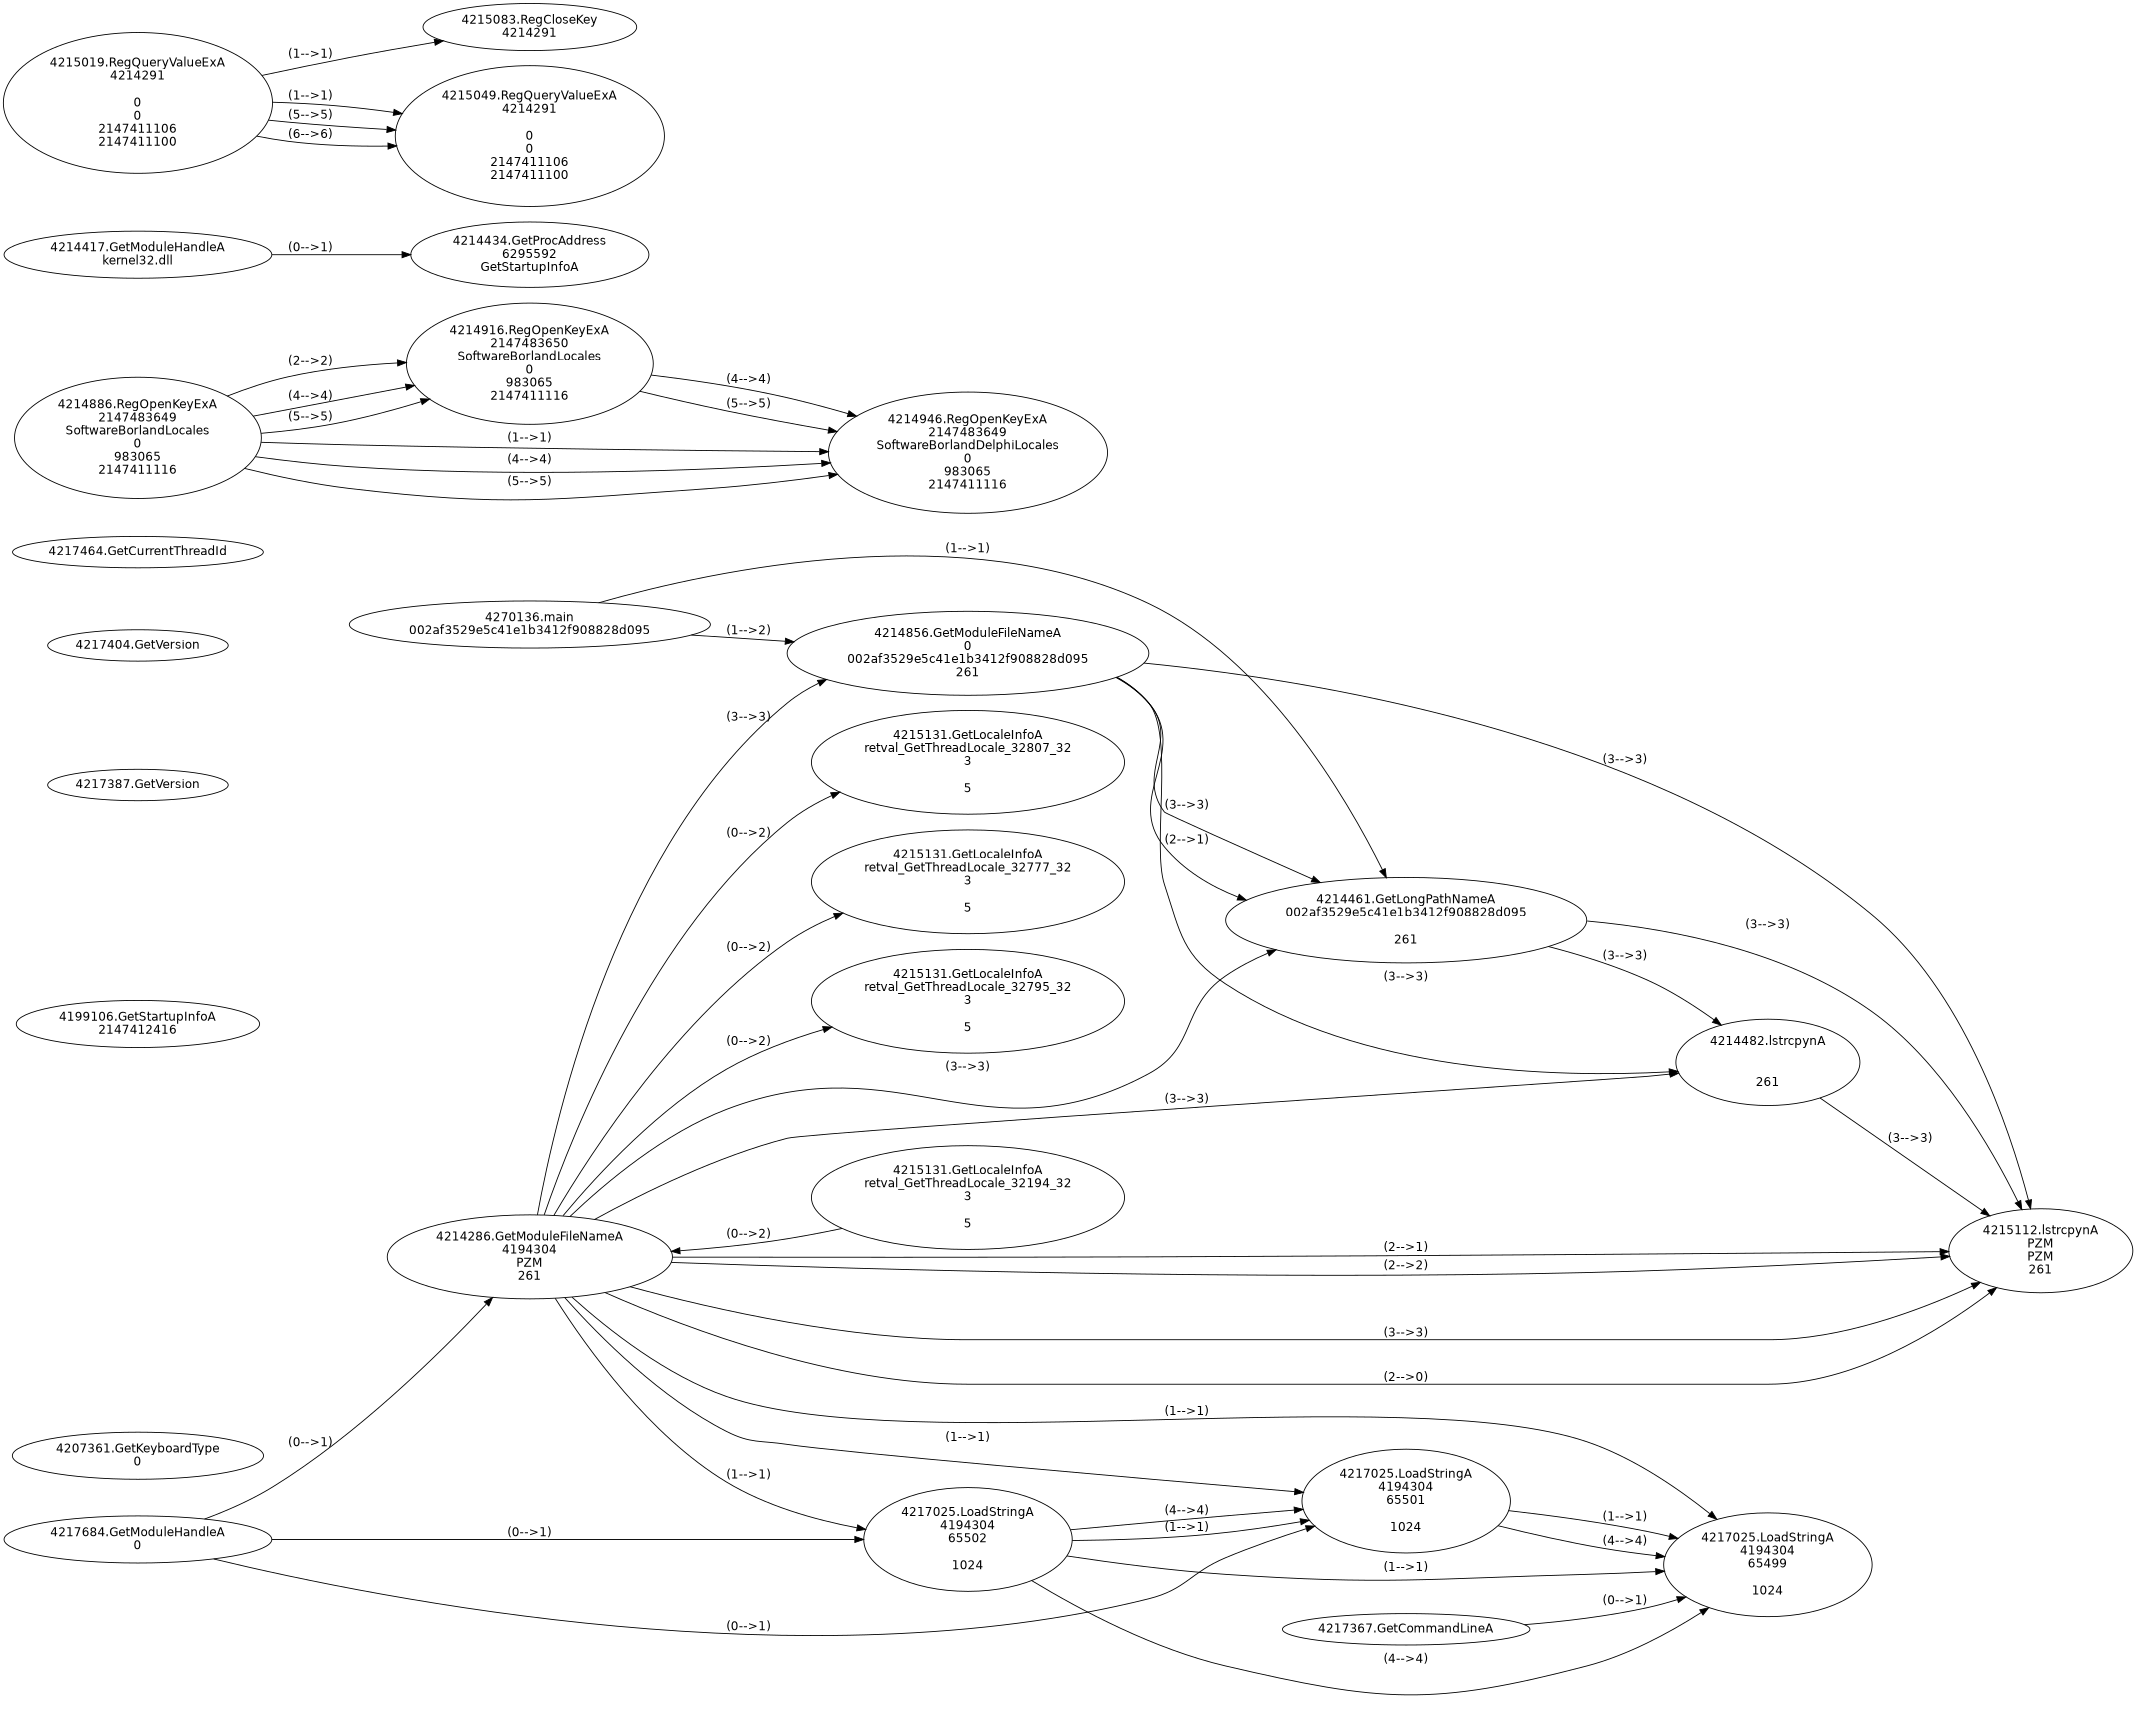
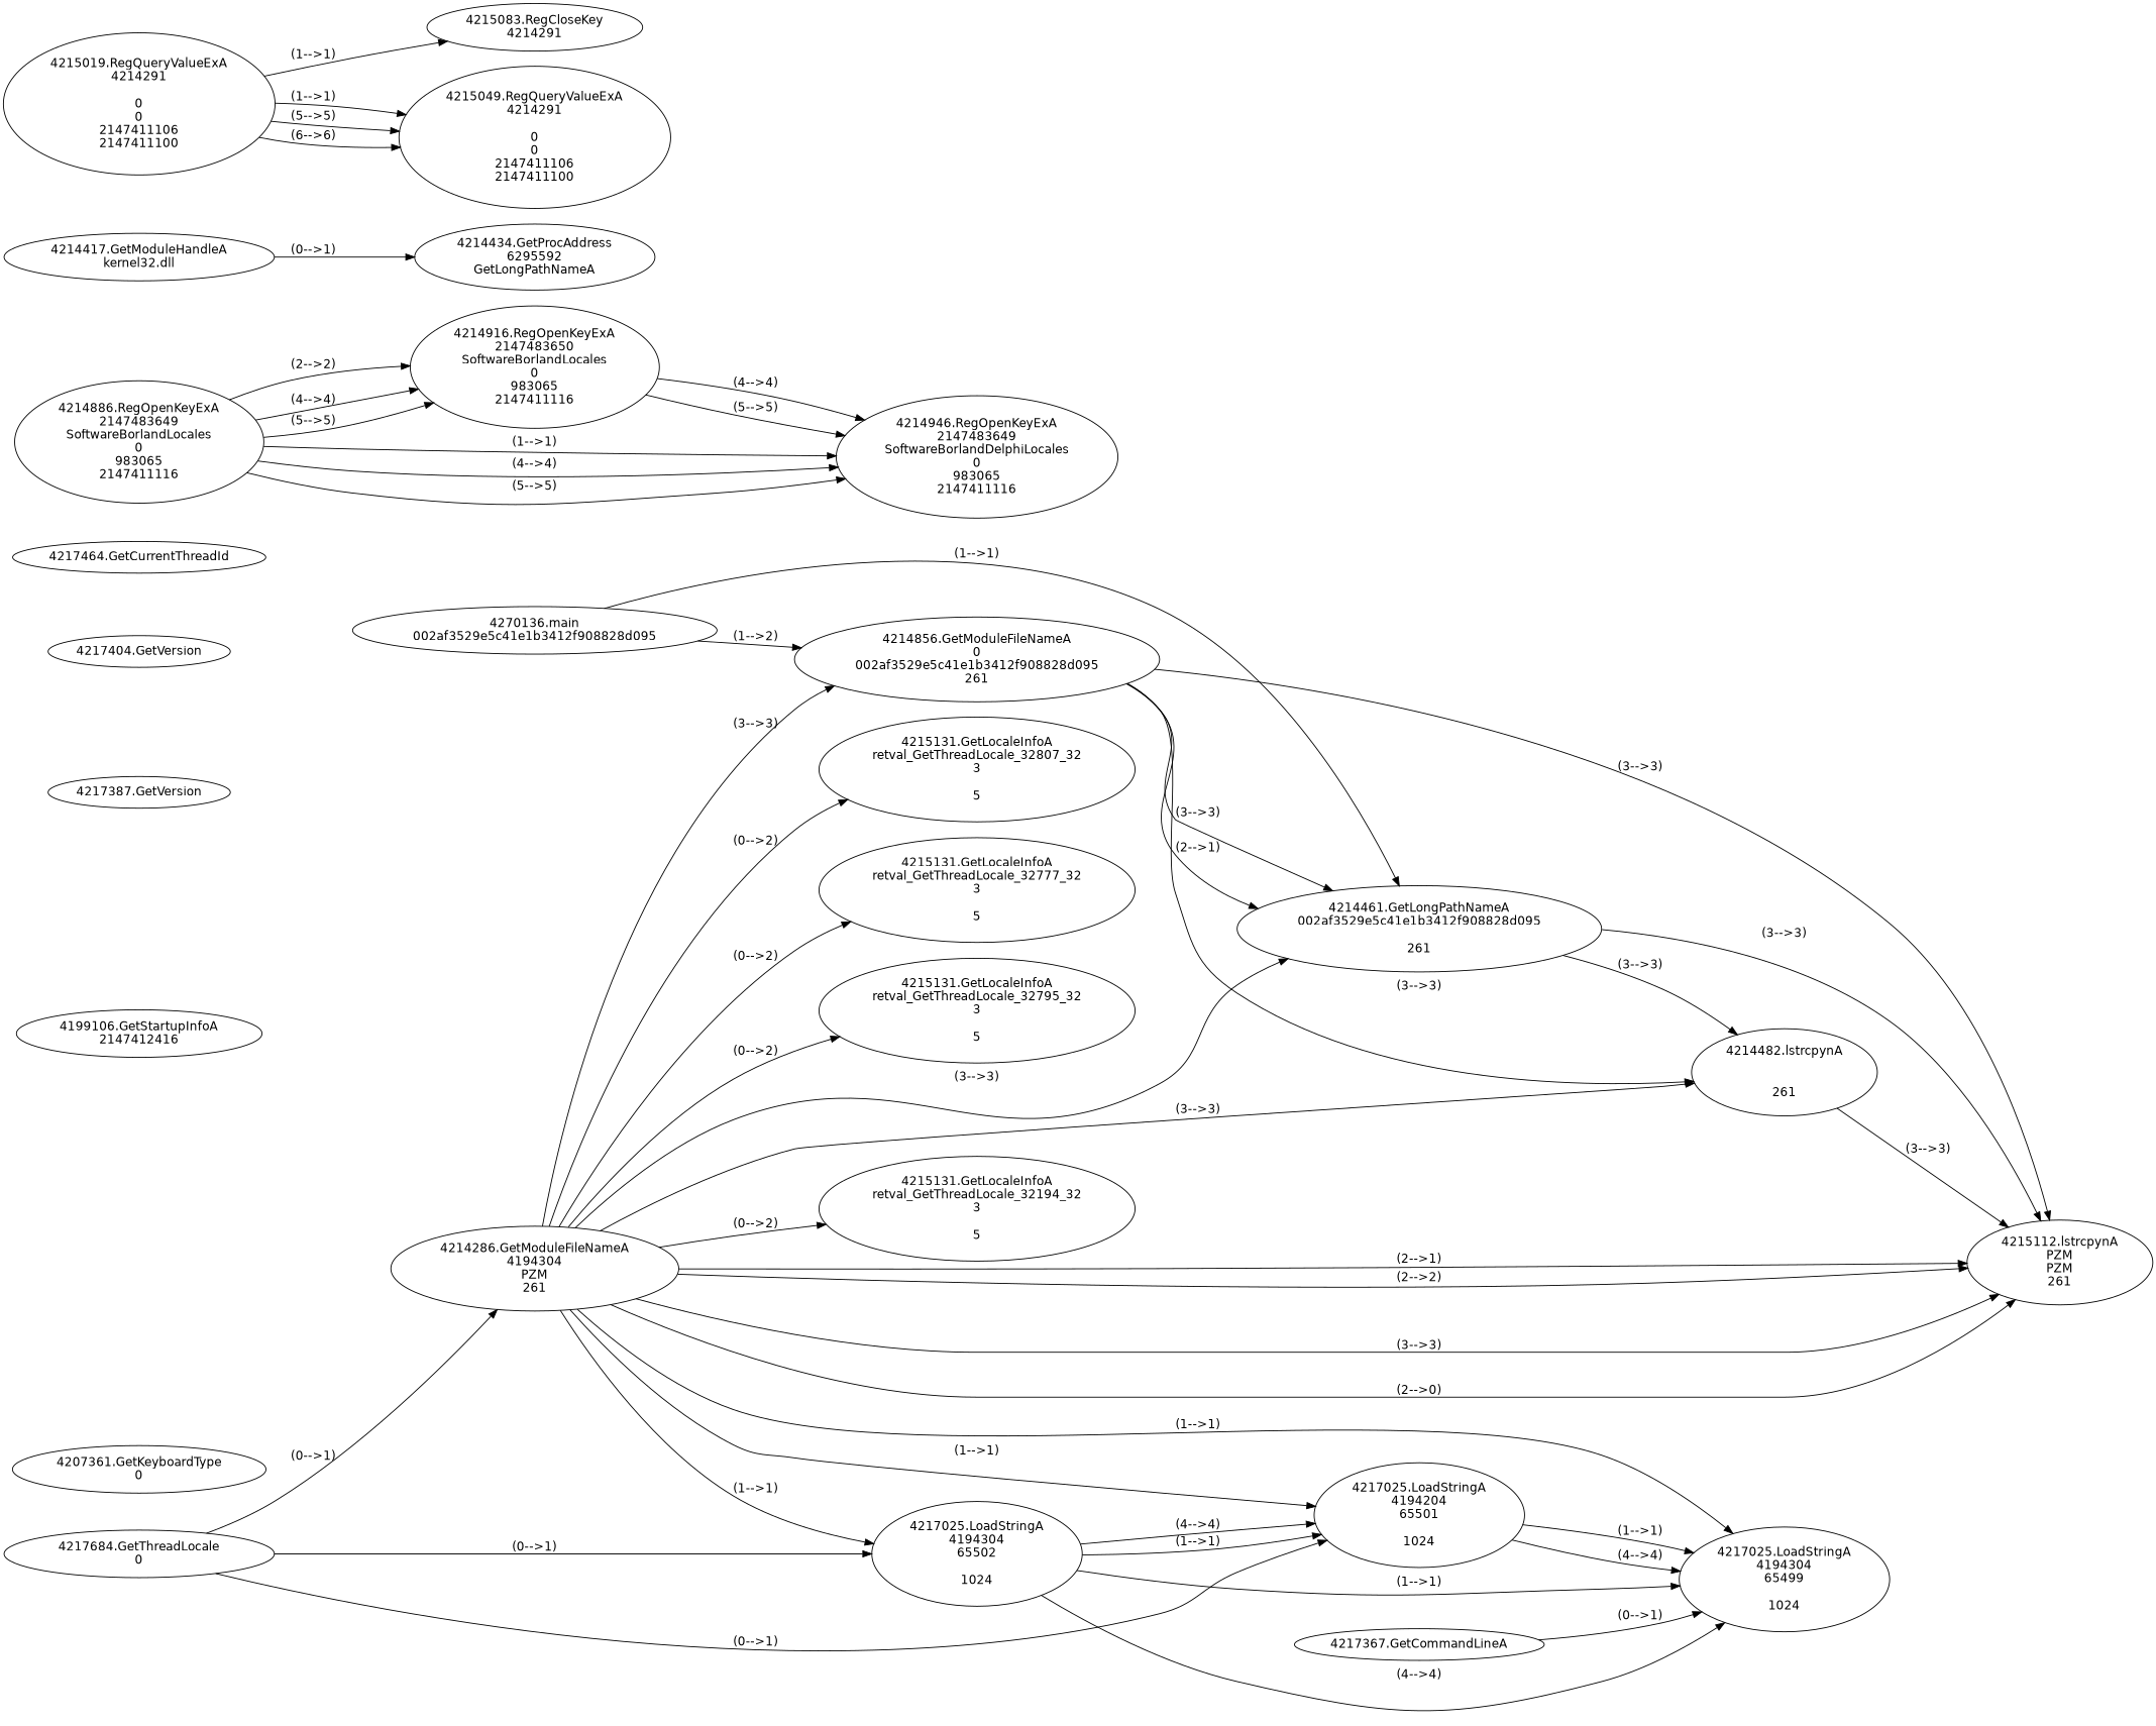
  digraph {
    fontname="DejaVu Sans"
    rankdir=LR
    node [fontname="DejaVu Sans"]
    edge [fontname="DejaVu Sans"]
    n1 [label="4270136.main\n002af3529e5c41e1b3412f908828d095"]
    n2 [label="4214856.GetModuleFileNameA\n0\n002af3529e5c41e1b3412f908828d095\n261"]
    n3 [label="4214461.GetLongPathNameA\n002af3529e5c41e1b3412f908828d095\n\n261"]
    n4 [label="4214482.lstrcpynA\n\n\n261"]
    n5 [label="4215112.lstrcpynA\nPZM\nPZM\n261"]
-   n6 [label="4217684.GetModuleHandleA\n0"]
+   n6 [label="4217684.GetThreadLocale\n0"]
    n7 [label="4214286.GetModuleFileNameA\n4194304\nPZM\n261"]
    n8 [label="4217025.LoadStringA\n4194304\n65502\n\n1024"]
-   n9 [label="4217025.LoadStringA\n4194304\n65501\n\n1024"]
+   n9 [label="4217025.LoadStringA\n4194204\n65501\n\n1024"]
    n10 [label="4217025.LoadStringA\n4194304\n65499\n\n1024"]
    n11 [label="4215131.GetLocaleInfoA\nretval_GetThreadLocale_32194_32\n3\n\n5"]
    n12 [label="4215131.GetLocaleInfoA\nretval_GetThreadLocale_32807_32\n3\n\n5"]
    n13 [label="4215131.GetLocaleInfoA\nretval_GetThreadLocale_32777_32\n3\n\n5"]
    n14 [label="4215131.GetLocaleInfoA\nretval_GetThreadLocale_32795_32\n3\n\n5"]
    n15 [label="4207361.GetKeyboardType\n0"]
    n16 [label="4217367.GetCommandLineA\n"]
    n17 [label="4199106.GetStartupInfoA\n2147412416"]
    n18 [label="4217387.GetVersion\n"]
    n19 [label="4217404.GetVersion\n"]
    n20 [label="4217464.GetCurrentThreadId\n"]
    n21 [label="4214886.RegOpenKeyExA\n2147483649\nSoftware\Borland\Locales\n0\n983065\n2147411116"]
    n22 [label="4214916.RegOpenKeyExA\n2147483650\nSoftware\Borland\Locales\n0\n983065\n2147411116"]
    n23 [label="4214946.RegOpenKeyExA\n2147483649\nSoftware\Borland\Delphi\Locales\n0\n983065\n2147411116"]
    n24 [label="4214417.GetModuleHandleA\nkernel32.dll"]
-   n25 [label="4214434.GetProcAddress\n6295592\nGetStartupInfoA"]
+   n25 [label="4214434.GetProcAddress\n6295592\nGetLongPathNameA"]
    n26 [label="4215019.RegQueryValueExA\n4214291\n\n0\n0\n2147411106\n2147411100"]
    n27 [label="4215083.RegCloseKey\n4214291"]
    n28 [label="4215049.RegQueryValueExA\n4214291\n\n0\n0\n2147411106\n2147411100"]
    n1 -> n2 [label="(1-->2)"]
    n1 -> n3 [label="(1-->1)"]
    n2 -> n3 [label="(2-->1)"]
    n2 -> n3 [label="(3-->3)"]
    n2 -> n4 [label="(3-->3)"]
    n2 -> n5 [label="(3-->3)"]
    n3 -> n4 [label="(3-->3)"]
    n3 -> n5 [label="(3-->3)"]
    n4 -> n5 [label="(3-->3)"]
    n6 -> n7 [label="(0-->1)"]
    n6 -> n8 [label="(0-->1)"]
    n6 -> n9 [label="(0-->1)"]
    n7 -> n2 [label="(3-->3)"]
    n7 -> n3 [label="(3-->3)"]
    n7 -> n4 [label="(3-->3)"]
    n7 -> n5 [label="(2-->1)"]
    n7 -> n5 [label="(2-->2)"]
    n7 -> n5 [label="(3-->3)"]
    n7 -> n5 [label="(2-->0)"]
    n7 -> n8 [label="(1-->1)"]
    n7 -> n9 [label="(1-->1)"]
    n7 -> n10 [label="(1-->1)"]
-   n11 -> n7 [label="(0-->2)"]
+   n7 -> n11 [label="(0-->2)"]
    n7 -> n12 [label="(0-->2)"]
    n7 -> n13 [label="(0-->2)"]
    n7 -> n14 [label="(0-->2)"]
    n8 -> n9 [label="(1-->1)"]
    n8 -> n9 [label="(4-->4)"]
    n8 -> n10 [label="(1-->1)"]
    n8 -> n10 [label="(4-->4)"]
    n9 -> n10 [label="(1-->1)"]
    n9 -> n10 [label="(4-->4)"]
    n16 -> n10 [label="(0-->1)"]
    n21 -> n22 [label="(2-->2)"]
    n21 -> n22 [label="(4-->4)"]
    n21 -> n22 [label="(5-->5)"]
    n21 -> n23 [label="(1-->1)"]
    n21 -> n23 [label="(4-->4)"]
    n21 -> n23 [label="(5-->5)"]
    n22 -> n23 [label="(4-->4)"]
    n22 -> n23 [label="(5-->5)"]
    n24 -> n25 [label="(0-->1)"]
    n26 -> n27 [label="(1-->1)"]
    n26 -> n28 [label="(1-->1)"]
    n26 -> n28 [label="(5-->5)"]
    n26 -> n28 [label="(6-->6)"]
  }
